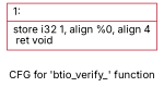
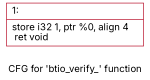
  digraph {
    label="CFG for 'btio_verify_' function"
    fontname=Inter
-   n1 [color="#b70d28ff" fillcolor=white fontname=Inter label="{1:\l|  store i32 1, align %0, align 4\l  ret void\l}" shape=record style=filled]
+   n1 [color="#b70d28ff" fillcolor=white fontname=Inter label="{1:\l|  store i32 1, ptr %0, align 4\l  ret void\l}" shape=record style=filled]
  }
